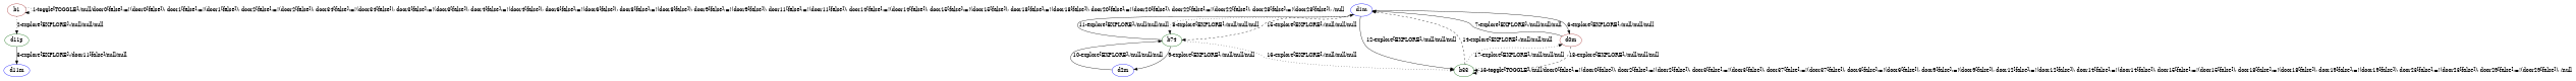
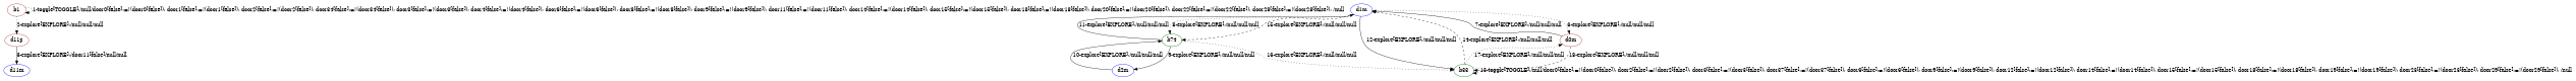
  digraph {
    node [color=darkgreen]
    edge [style=solid]
    b1 [color=brown]
-   d11p
+   d11p [color=brown]
    d11m [color=blue]
    d1m [color=blue]
    d0m [color=brown]
    n6 [label=b74]
    b33
    d2m [color=blue]
    b1 -> b1 [label="1-toggle[TOGGLE];/null/door0[false]:=!(door0[false]); door1[false]:=!(door1[false]); door2[false]:=!(door2[false]); door34[false]:=!(door34[false]); door3[false]:=!(door3[false]); door4[false]:=!(door4[false]); door6[false]:=!(door6[false]); door8[false]:=!(door8[false]); door9[false]:=!(door9[false]); door11[false]:=!(door11[false]); door14[false]:=!(door14[false]); door15[false]:=!(door15[false]); door18[false]:=!(door18[false]); door20[false]:=!(door20[false]); door22[false]:=!(door22[false]); door28[false]:=!(door28[false]); /null" style=dotted]
    b1 -> d11p [label="2-explore[EXPLORE];/null/null/null" style=dotted]
    d11p -> d11m [label="3-explore[EXPLORE];/door11[false]/null/null"]
-   d1m -> d0m [label="6-explore[EXPLORE];/null/null/null"]
+   d1m -> d0m [label="6-explore[EXPLORE];/null/null/null" style=dotted]
    d1m -> n6 [label="8-explore[EXPLORE];/null/null/null" style=dotted]
    d1m -> n6 [label="15-explore[EXPLORE];/null/null/null" style=dashed]
    d1m -> b33 [label="12-explore[EXPLORE];/null/null/null"]
    d0m -> d1m [label="7-explore[EXPLORE];/null/null/null"]
    d0m -> b33 [label="18-explore[EXPLORE];/null/null/null" style=dashed]
    n6 -> d1m [label="11-explore[EXPLORE];/null/null/null"]
    n6 -> b33 [label="16-explore[EXPLORE];/null/null/null" style=dotted]
    n6 -> d2m [label="9-explore[EXPLORE];/null/null/null"]
    b33 -> d1m [label="14-explore[EXPLORE];/null/null/null" style=dashed]
    b33 -> d0m [label="17-explore[EXPLORE];/null/null/null" style=dotted]
    b33 -> b33 [label="13-toggle[TOGGLE];/null/door0[false]:=!(door0[false]); door2[false]:=!(door2[false]); door3[false]:=!(door3[false]); door37[false]:=!(door37[false]); door6[false]:=!(door6[false]); door9[false]:=!(door9[false]); door12[false]:=!(door12[false]); door14[false]:=!(door14[false]); door15[false]:=!(door15[false]); door18[false]:=!(door18[false]); door19[false]:=!(door19[false]); door23[false]:=!(door23[false]); door29[false]:=!(door29[false]); /null" style=dotted]
    d2m -> n6 [label="10-explore[EXPLORE];/null/null/null"]
  }
